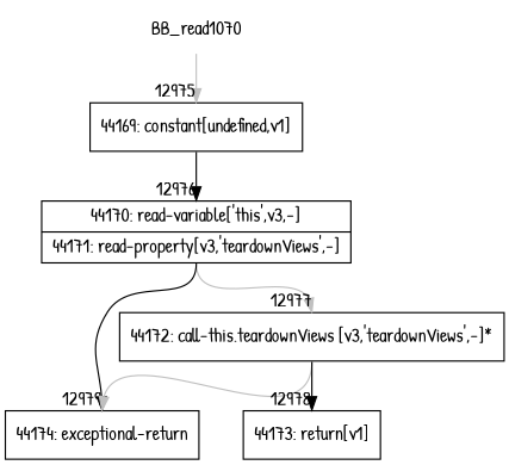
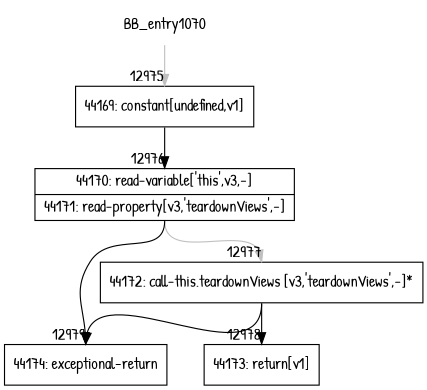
  digraph {
    fontname="Patrick Hand"
    rankdir=TD
    node [fontname="Patrick Hand" shape=record]
    edge [color=gray fontname="Patrick Hand" headport=n tailport=s]
-   BB_entry1070 [shape=none label=BB_read1070]
+   BB_entry1070 [shape=none]
    n2 [label="{44169: constant[undefined,v1]}"]
    n3 [label="{44170: read-variable['this',v3,-]|44171: read-property[v3,'teardownViews',-]}"]
    n4 [label="{44172: call-this.teardownViews [v3,'teardownViews',-]*}"]
    n5 [label="{44174: exceptional-return}"]
    n6 [label="{44173: return[v1]}"]
    BB_entry1070 -> n2 [headlabel="    12975"]
    n2 -> n3 [headlabel="      12976" color=""]
    n3 -> n4 [headlabel="      12977"]
    n3 -> n5 [color=black headlabel="      12979"]
-   n4 -> n5
+   n4 -> n5 [color=black]
    n4 -> n6 [headlabel="      12978" color=""]
  }
